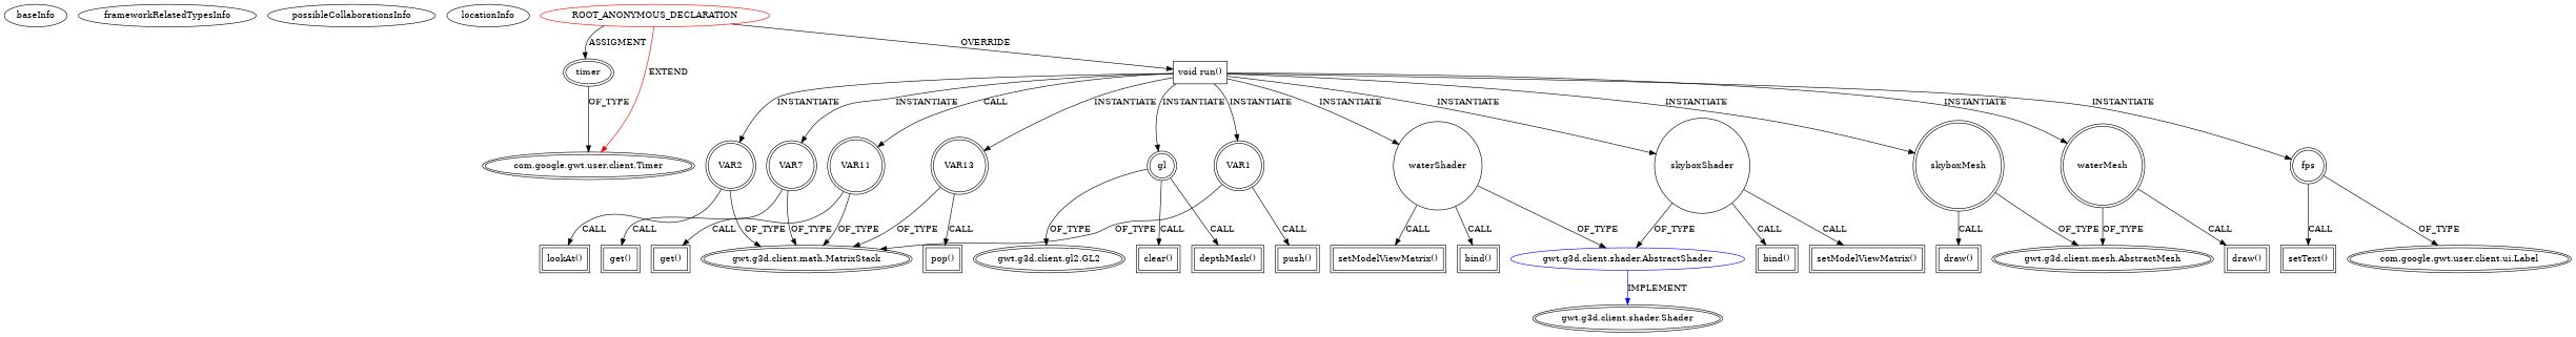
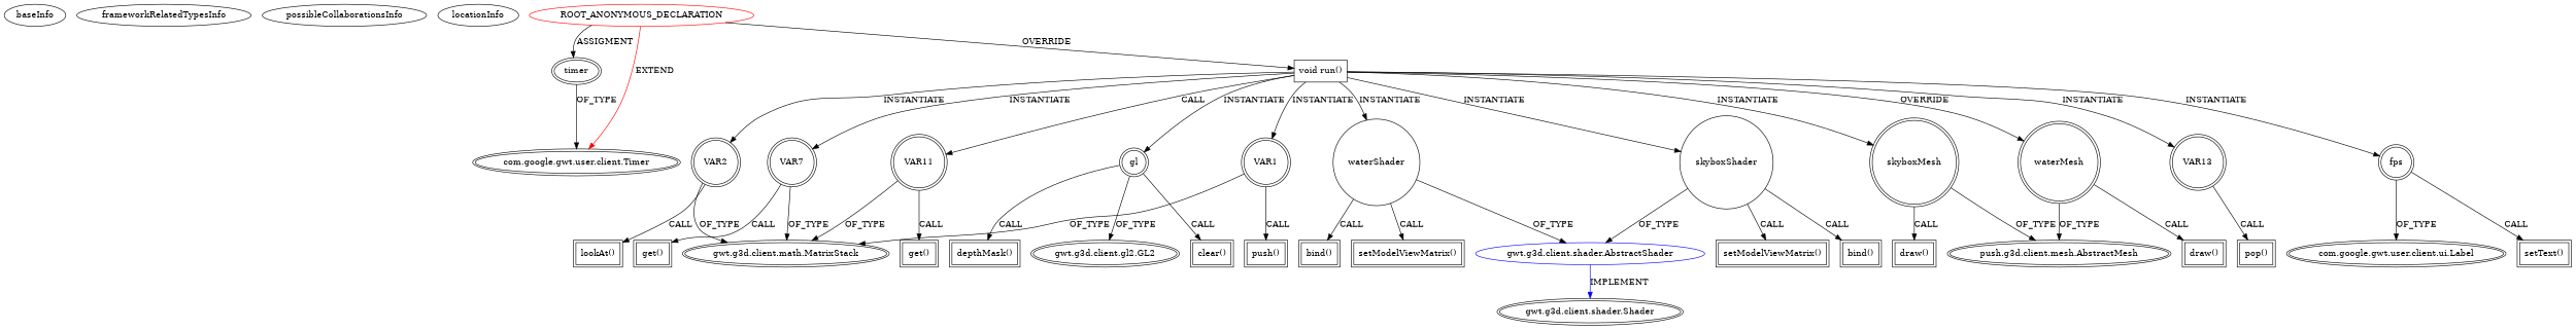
  digraph {
    node [isFrameworkType=true vertexType=INSIDE_CALL peripheries=2 shape=box]
    baseInfo [category=extension_graph graphId=4317 isAnonymous=true possibleRelation=true isFrameworkType="" vertexType="" peripheries="" shape=""]
    frameworkRelatedTypesInfo [0="com.google.gwt.user.client.Timer" isFrameworkType="" vertexType="" peripheries="" shape=""]
    possibleCollaborationsInfo [0="4317~OVERRIDING_METHOD_DECLARATION-METHOD_CALL-OVERRIDING_METHOD_DECLARATION-METHOD_CALL-~com.google.gwt.user.client.Timer ~gwt.g3d.client.shader.Shader ~true~false" isFrameworkType="" vertexType="" peripheries="" shape=""]
    locationInfo [contextSignature="void onModuleLoad()" filePath="/pkamenarsky-ocean/ocean-master/src/com/eleven/client/gl/GL_hl.java" graphId=4317 projectName="pkamenarsky-ocean" isFrameworkType="" vertexType="" peripheries="" shape=""]
    n5 [color=red isFrameworkType=false label=ROOT_ANONYMOUS_DECLARATION vertexType=ROOT_ANONYMOUS_DECLARATION peripheries="" shape=""]
    n6 [label="com.google.gwt.user.client.Timer" vertexType=FRAMEWORK_CLASS_TYPE shape=""]
    n7 [label=timer vertexType=OUTSIDE_VARIABLE_EXPRESION shape=""]
    n8 [isFrameworkType=false label="void run()" vertexType=OVERRIDING_METHOD_DECLARATION peripheries=""]
    n9 [label=fps shape=circle vertexType=VARIABLE_EXPRESION]
    n10 [label=VAR1 shape=circle vertexType=VARIABLE_EXPRESION]
    n11 [label=VAR2 shape=circle vertexType=VARIABLE_EXPRESION]
    n12 [label=gl shape=circle vertexType=VARIABLE_EXPRESION]
    n13 [isFrameworkType=false label=skyboxShader shape=circle vertexType=VARIABLE_EXPRESION peripheries=""]
    n14 [label=VAR7 shape=circle vertexType=VARIABLE_EXPRESION]
    n15 [label=skyboxMesh shape=circle vertexType=VARIABLE_EXPRESION]
    n16 [isFrameworkType=false label=waterShader shape=circle vertexType=VARIABLE_EXPRESION peripheries=""]
    n17 [label=VAR11 shape=circle vertexType=VARIABLE_EXPRESION]
    n18 [label=waterMesh shape=circle vertexType=VARIABLE_EXPRESION]
    n19 [label=VAR13 shape=circle vertexType=VARIABLE_EXPRESION]
    n20 [label="com.google.gwt.user.client.ui.Label" vertexType=FRAMEWORK_CLASS_TYPE shape=""]
    n21 [label="setText()"]
    n22 [label="gwt.g3d.client.math.MatrixStack" vertexType=FRAMEWORK_CLASS_TYPE shape=""]
    n23 [label="push()"]
    n24 [label="lookAt()"]
    n25 [label="gwt.g3d.client.gl2.GL2" vertexType=FRAMEWORK_INTERFACE_TYPE shape=""]
    n26 [label="clear()"]
    n27 [label="depthMask()"]
    n28 [color=blue isFrameworkType=false label="gwt.g3d.client.shader.AbstractShader" vertexType=REFERENCE_CLIENT_CLASS_DECLARATION peripheries="" shape=""]
    n29 [label="bind()"]
    n30 [label="setModelViewMatrix()"]
    n31 [label="get()"]
-   n32 [label="gwt.g3d.client.mesh.AbstractMesh" vertexType=FRAMEWORK_CLASS_TYPE shape=""]
+   n32 [label="push.g3d.client.mesh.AbstractMesh" vertexType=FRAMEWORK_CLASS_TYPE shape=""]
    n33 [label="draw()"]
    n34 [label="bind()"]
    n35 [label="setModelViewMatrix()"]
    n36 [label="get()"]
    n37 [label="draw()"]
    n38 [label="pop()"]
    n39 [label="gwt.g3d.client.shader.Shader" vertexType=FRAMEWORK_INTERFACE_TYPE shape=""]
    n5 -> n6 [color=red label=EXTEND]
    n5 -> n7 [label=ASSIGMENT]
    n5 -> n8 [label=OVERRIDE]
    n7 -> n6 [label=OF_TYPE]
    n8 -> n9 [label=INSTANTIATE]
    n8 -> n10 [label=INSTANTIATE]
    n8 -> n11 [label=INSTANTIATE]
    n8 -> n12 [label=INSTANTIATE]
    n8 -> n13 [label=INSTANTIATE]
    n8 -> n14 [label=INSTANTIATE]
    n8 -> n15 [label=INSTANTIATE]
    n8 -> n16 [label=INSTANTIATE]
    n8 -> n17 [label=CALL]
-   n8 -> n18 [label=INSTANTIATE]
+   n8 -> n18 [label=OVERRIDE]
    n8 -> n19 [label=INSTANTIATE]
    n9 -> n20 [label=OF_TYPE]
    n9 -> n21 [label=CALL]
    n10 -> n22 [label=OF_TYPE]
    n10 -> n23 [label=CALL]
    n11 -> n22 [label=OF_TYPE]
    n11 -> n24 [label=CALL]
    n12 -> n25 [label=OF_TYPE]
    n12 -> n26 [label=CALL]
    n12 -> n27 [label=CALL]
    n13 -> n28 [label=OF_TYPE]
    n13 -> n29 [label=CALL]
    n13 -> n30 [label=CALL]
    n14 -> n22 [label=OF_TYPE]
    n14 -> n31 [label=CALL]
    n15 -> n32 [label=OF_TYPE]
    n15 -> n33 [label=CALL]
    n16 -> n28 [label=OF_TYPE]
    n16 -> n34 [label=CALL]
    n16 -> n35 [label=CALL]
    n17 -> n22 [label=OF_TYPE]
    n17 -> n36 [label=CALL]
    n18 -> n32 [label=OF_TYPE]
    n18 -> n37 [label=CALL]
-   n19 -> n22 [label=OF_TYPE]
    n19 -> n38 [label=CALL]
    n28 -> n39 [color=blue label=IMPLEMENT]
  }
